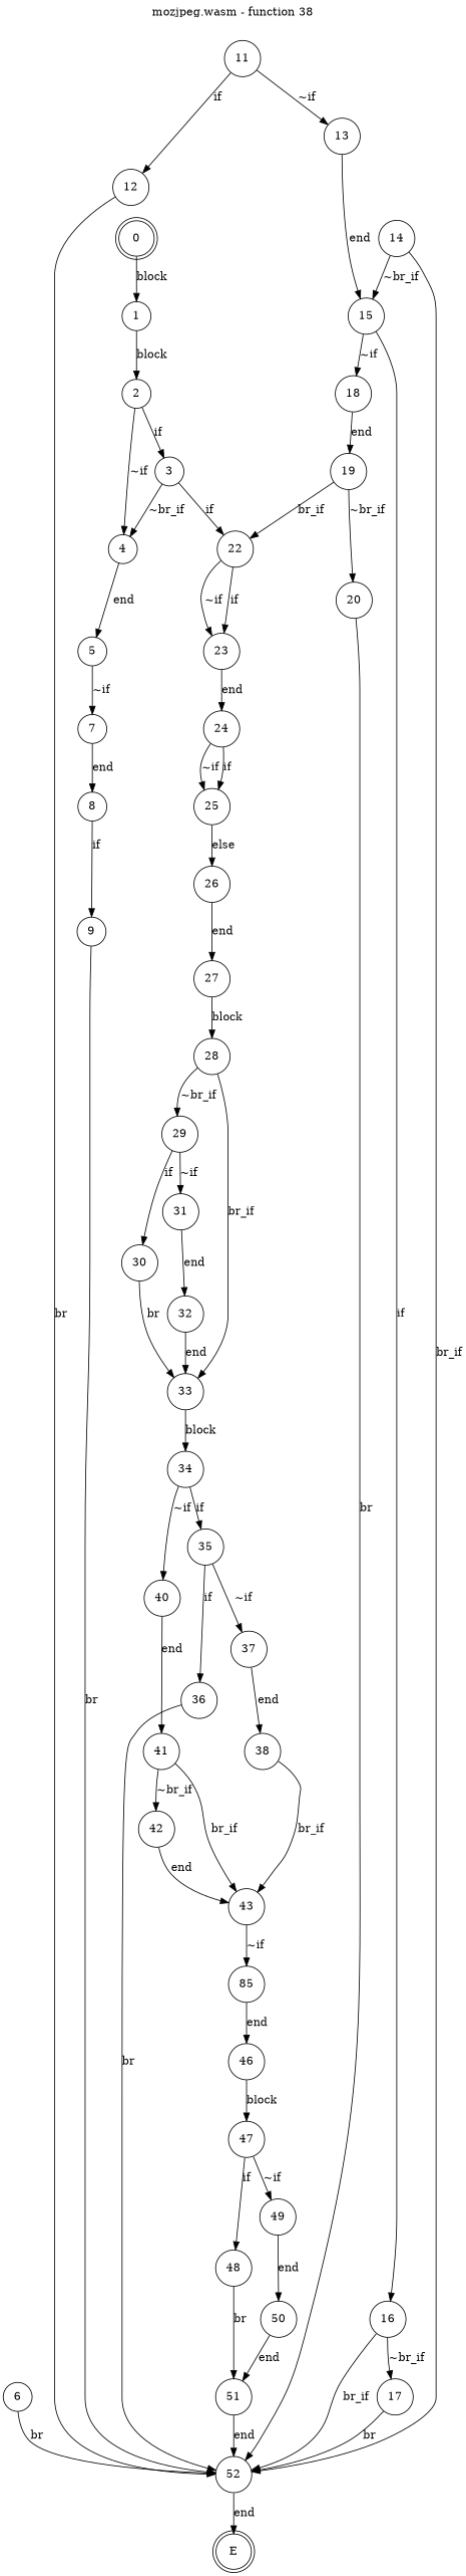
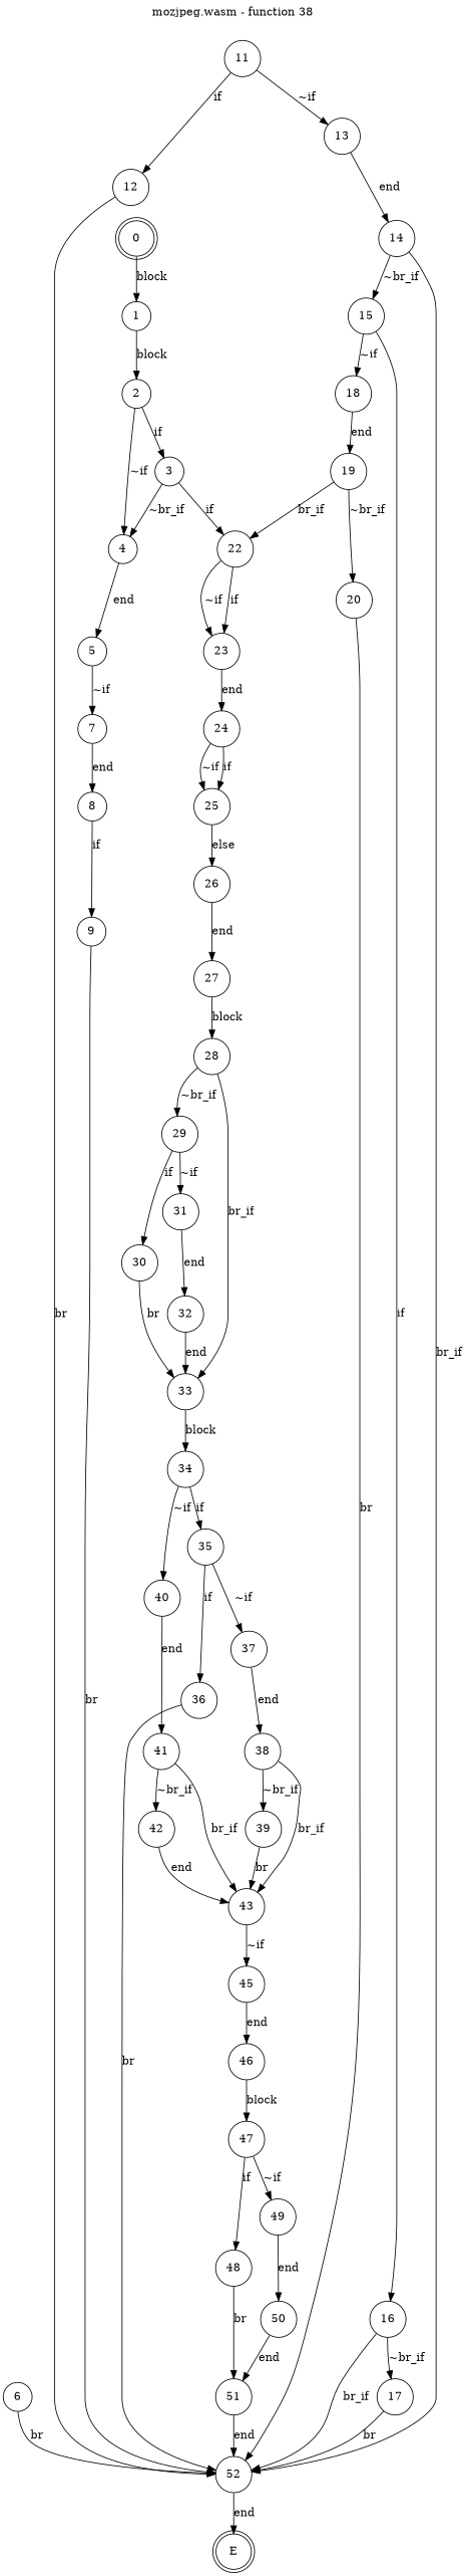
  digraph {
    label="mozjpeg.wasm - function 38"
    labelfontcolor=black
    labelfontname=Helvetica
    labelfontsize=16
    labelloc=t
    node [shape=circle]
    0 [shape=doublecircle]
    1
    2
    E [shape=doublecircle]
    3
    4
    22
    5
    23
    7
    24
    6
    52
    8
    9
    11
    12
    13
    14
    15
    16
    18
    17
    19
    20
    25
    26
    27
    28
    29
    33
    30
    31
    34
    32
    35
    40
    36
    37
    41
    38
    43
    42
-   45 [label=85]
+   39
+   45
    46
    47
    48
    49
    51
    50
    0 -> 1 [label=block]
    1 -> 2 [label=block]
    2 -> 3 [label=if]
    2 -> 4 [label="~if"]
    3 -> 4 [label="~br_if"]
    3 -> 22 [label=if]
    4 -> 5 [label=end]
    22 -> 23 [label=if]
    22 -> 23 [label="~if"]
    5 -> 7 [label="~if"]
    23 -> 24 [label=end]
    7 -> 8 [label=end]
    24 -> 25 [label=if]
    24 -> 25 [label="~if"]
    6 -> 52 [label=br]
    52 -> E [label=end]
    8 -> 9 [label=if]
    9 -> 52 [label=br]
    11 -> 12 [label=if]
    11 -> 13 [label="~if"]
    12 -> 52 [label=br]
-   13 -> 15 [label=end]
+   13 -> 14 [label=end]
    14 -> 52 [label=br_if]
    14 -> 15 [label="~br_if"]
    15 -> 16 [label=if]
    15 -> 18 [label="~if"]
    16 -> 52 [label=br_if]
    16 -> 17 [label="~br_if"]
    18 -> 19 [label=end]
    17 -> 52 [label=br]
    19 -> 22 [label=br_if]
    19 -> 20 [label="~br_if"]
    20 -> 52 [label=br]
    25 -> 26 [label=else]
    26 -> 27 [label=end]
    27 -> 28 [label=block]
    28 -> 29 [label="~br_if"]
    28 -> 33 [label=br_if]
    29 -> 30 [label=if]
    29 -> 31 [label="~if"]
    33 -> 34 [label=block]
    30 -> 33 [label=br]
    31 -> 32 [label=end]
    34 -> 35 [label=if]
    34 -> 40 [label="~if"]
    32 -> 33 [label=end]
    35 -> 36 [label=if]
    35 -> 37 [label="~if"]
    40 -> 41 [label=end]
    36 -> 52 [label=br]
    37 -> 38 [label=end]
    41 -> 43 [label=br_if]
    41 -> 42 [label="~br_if"]
    38 -> 43 [label=br_if]
+   38 -> 39 [label="~br_if"]
    43 -> 45 [label="~if"]
    42 -> 43 [label=end]
+   39 -> 43 [label=br]
    45 -> 46 [label=end]
    46 -> 47 [label=block]
    47 -> 48 [label=if]
    47 -> 49 [label="~if"]
    48 -> 51 [label=br]
    49 -> 50 [label=end]
    51 -> 52 [label=end]
    50 -> 51 [label=end]
  }
